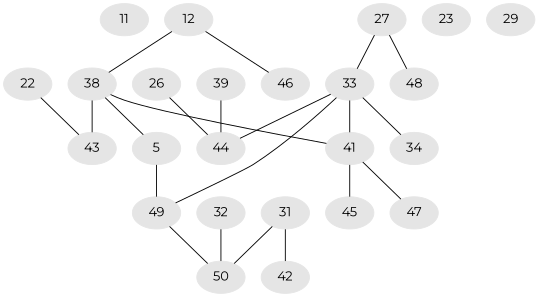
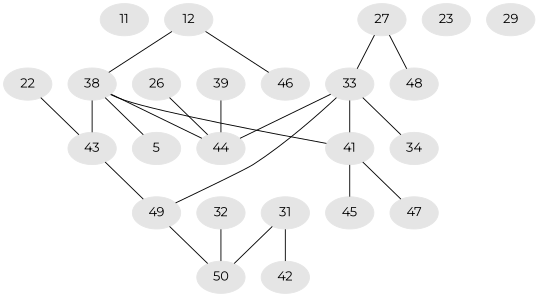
  graph {
    fontname=Montserrat
    node [color=gray90 fontname=Montserrat style=filled]
    edge [fontname=Montserrat]
    11
    38 [super="+10+37"]
    5
    43
    44 [super="+17+36"]
    41 [super="+25+40"]
    12
    46
    49
    22
    23
    26
    33 [super="+6"]
    34 [super="+9"]
    27
    48
    29
    42 [super="+16+13+1+2+21+30"]
    31
    50
    32
    45
    47
    39
    38 -- 5
    38 -- 43 [weight=2]
+   38 -- 44
    38 -- 41 [weight=2]
-   5 -- 49
+   43 -- 49
    41 -- 45
    41 -- 47
    12 -- 38
    12 -- 46
    49 -- 50
    22 -- 43
    26 -- 44
    33 -- 44
    33 -- 41 [weight=3]
    33 -- 49
    33 -- 34
    27 -- 33
    27 -- 48
    31 -- 42
    31 -- 50
    32 -- 50
    39 -- 44
  }
